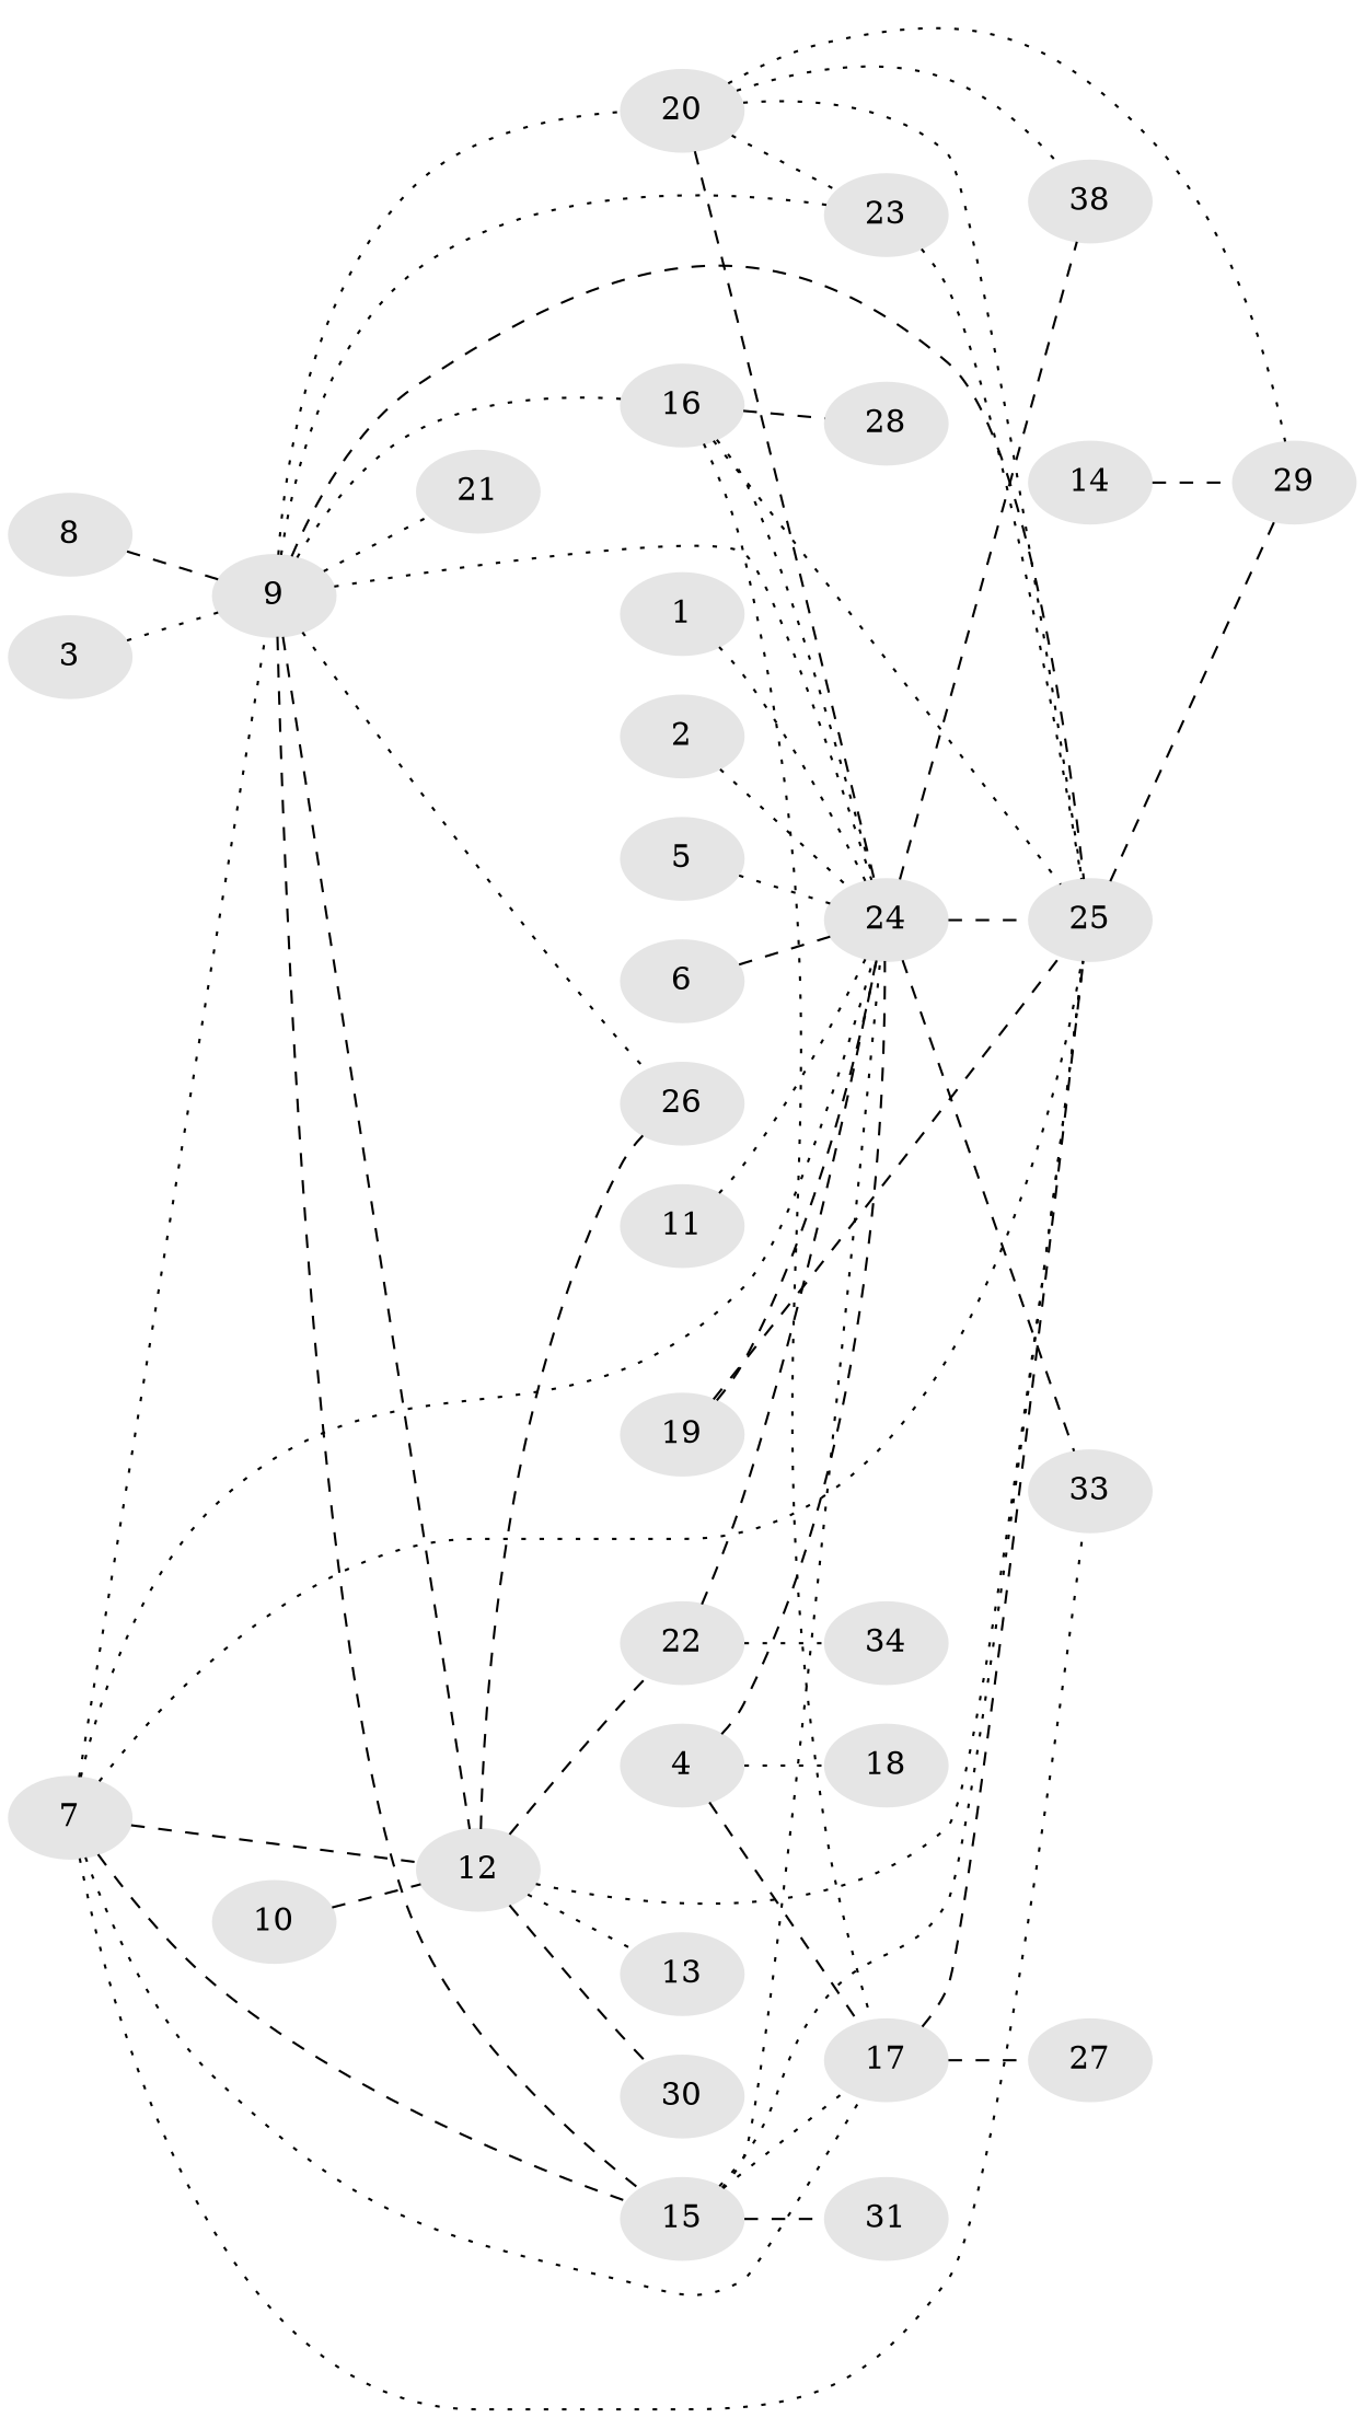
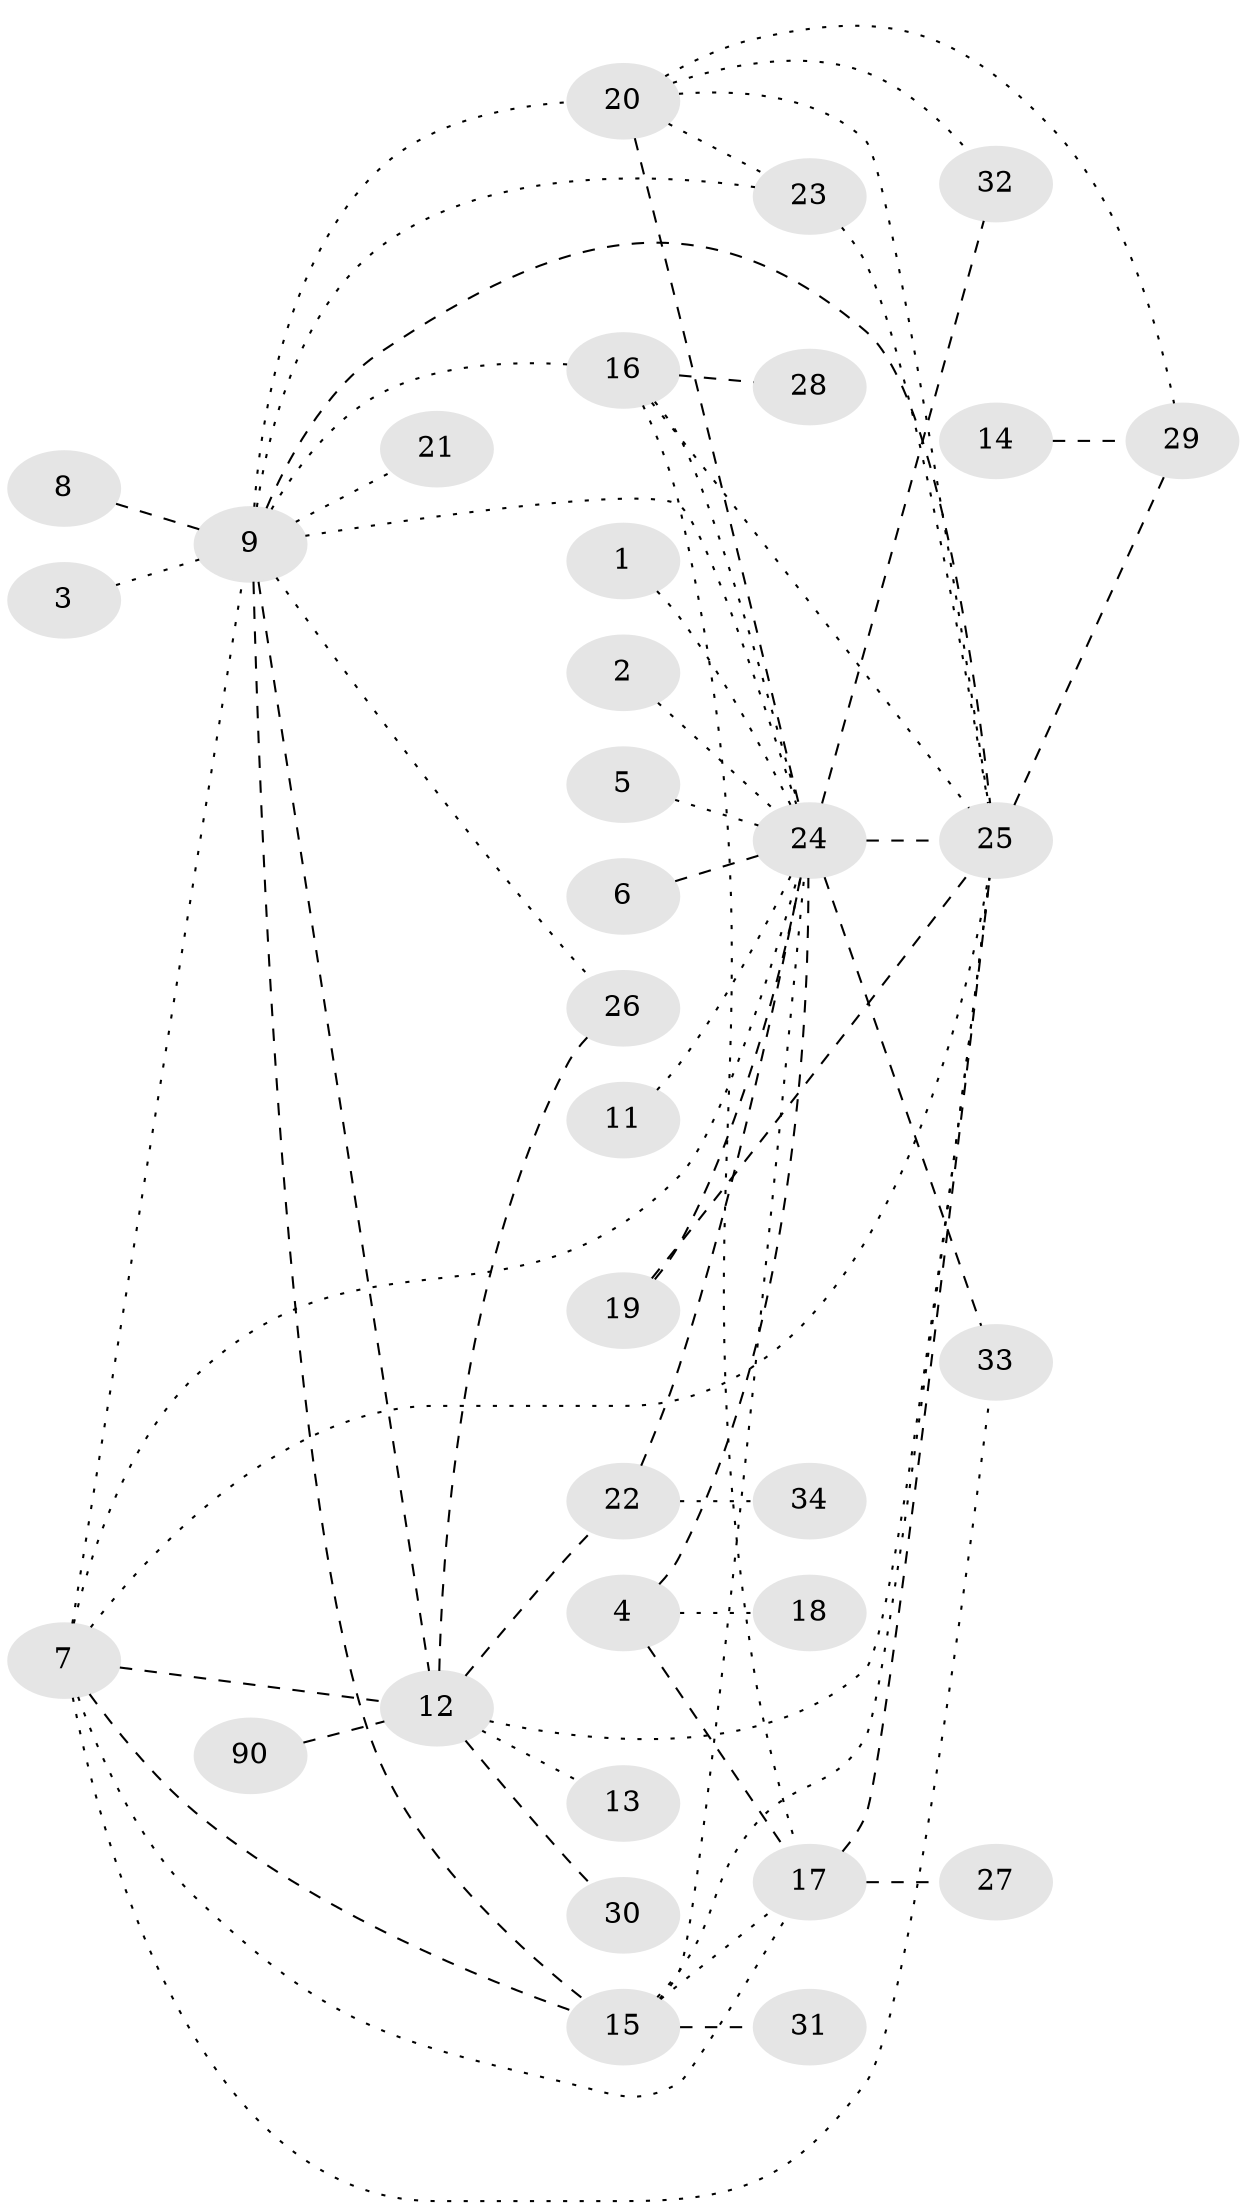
  graph {
    rankdir=LR
    node [color=gray90 style=filled]
    edge [style=dotted weight=1.0]
    1
    24
    25
    33
-   32 [label=38]
+   32
    2
    3
    9
    12
    15
    16
    20
    21
    23
    26
    4
    17
    18
    27
    5
    6
    13
    22
    30
    7
    31
    29
    8
    28
-   10
+   10 [label=90]
    11
    34
    14
    19
    1 -- 24
    24 -- 25 [style=dashed]
    24 -- 33 [style=dashed]
    24 -- 32 [style=dashed]
    25 -- 29 [style=dashed]
    2 -- 24
    3 -- 9
    9 -- 24 [weight=2.0]
    9 -- 25 [style=dashed]
    9 -- 12 [style=dashed]
    9 -- 15 [style=dashed]
    9 -- 16
    9 -- 20
    9 -- 21
    9 -- 23
    9 -- 26
    12 -- 25 [weight=2.0]
    12 -- 26 [style=dashed]
    12 -- 13
    12 -- 22 [style=dashed]
    12 -- 30 [style=dashed]
    15 -- 24
    15 -- 25
    15 -- 17
    15 -- 31 [style=dashed]
    16 -- 24
    16 -- 25
    16 -- 17
    16 -- 28 [style=dashed]
    20 -- 24 [style=dashed weight=3.0]
    20 -- 25 [weight=3.0]
    20 -- 32
    20 -- 23
    20 -- 29
    23 -- 25
    4 -- 24 [style=dashed]
    4 -- 17 [style=dashed]
    4 -- 18
    17 -- 25 [style=dashed weight=2.0]
    17 -- 27 [style=dashed]
    5 -- 24
    6 -- 24 [style=dashed]
    22 -- 24 [style=dashed weight=3.0]
    22 -- 34
    7 -- 24
    7 -- 25
    7 -- 33
    7 -- 9
    7 -- 12 [style=dashed]
    7 -- 15 [style=dashed]
    7 -- 17
    8 -- 9 [style=dashed]
    10 -- 12 [style=dashed]
    11 -- 24
    14 -- 29 [style=dashed]
    19 -- 24 [style=dashed]
    19 -- 25 [style=dashed]
  }
